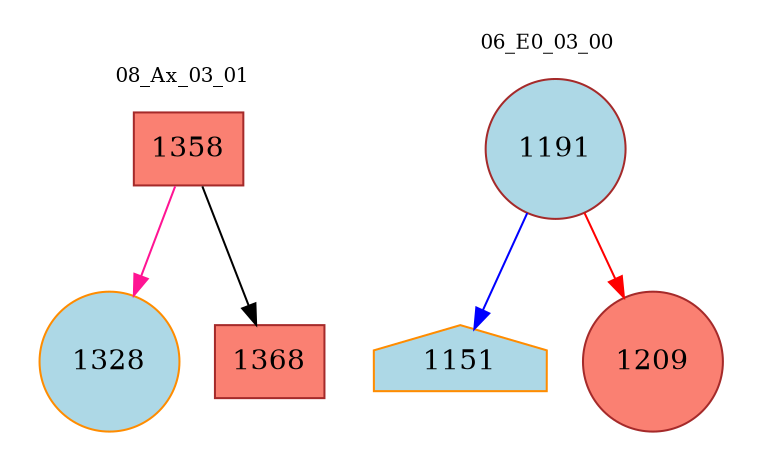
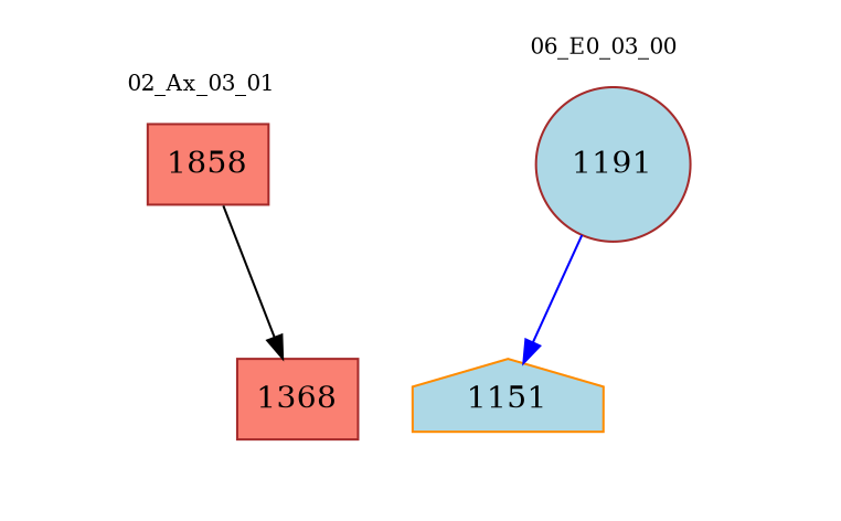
  digraph {
    node [color=brown fillcolor=salmon shape=circle style=filled]
-   n1 [label=1358 shape=box]
-   n2 [color=darkorange fillcolor=lightblue label=1328]
+   n1 [label=1858 shape=box]
    n3 [label=1368 shape=box]
    n4 [fillcolor=lightblue label=1191]
    n5 [color=darkorange fillcolor=lightblue label=1151 shape=house]
-   n6 [label=1209]
    subgraph cluster_1 {
      color=white
      fontsize=10
-     label="08_Ax_03_01"
+     label="02_Ax_03_01"
      n1
-     n2
      n3
    }
    subgraph cluster_2 {
      color=white
      fontsize=10
      label="06_E0_03_00"
      n4
      n5
-     n6
    }
-   n1 -> n2 [color=deeppink]
    n1 -> n3 [color=black]
    n4 -> n5 [color=blue]
-   n4 -> n6 [color=red]
  }
